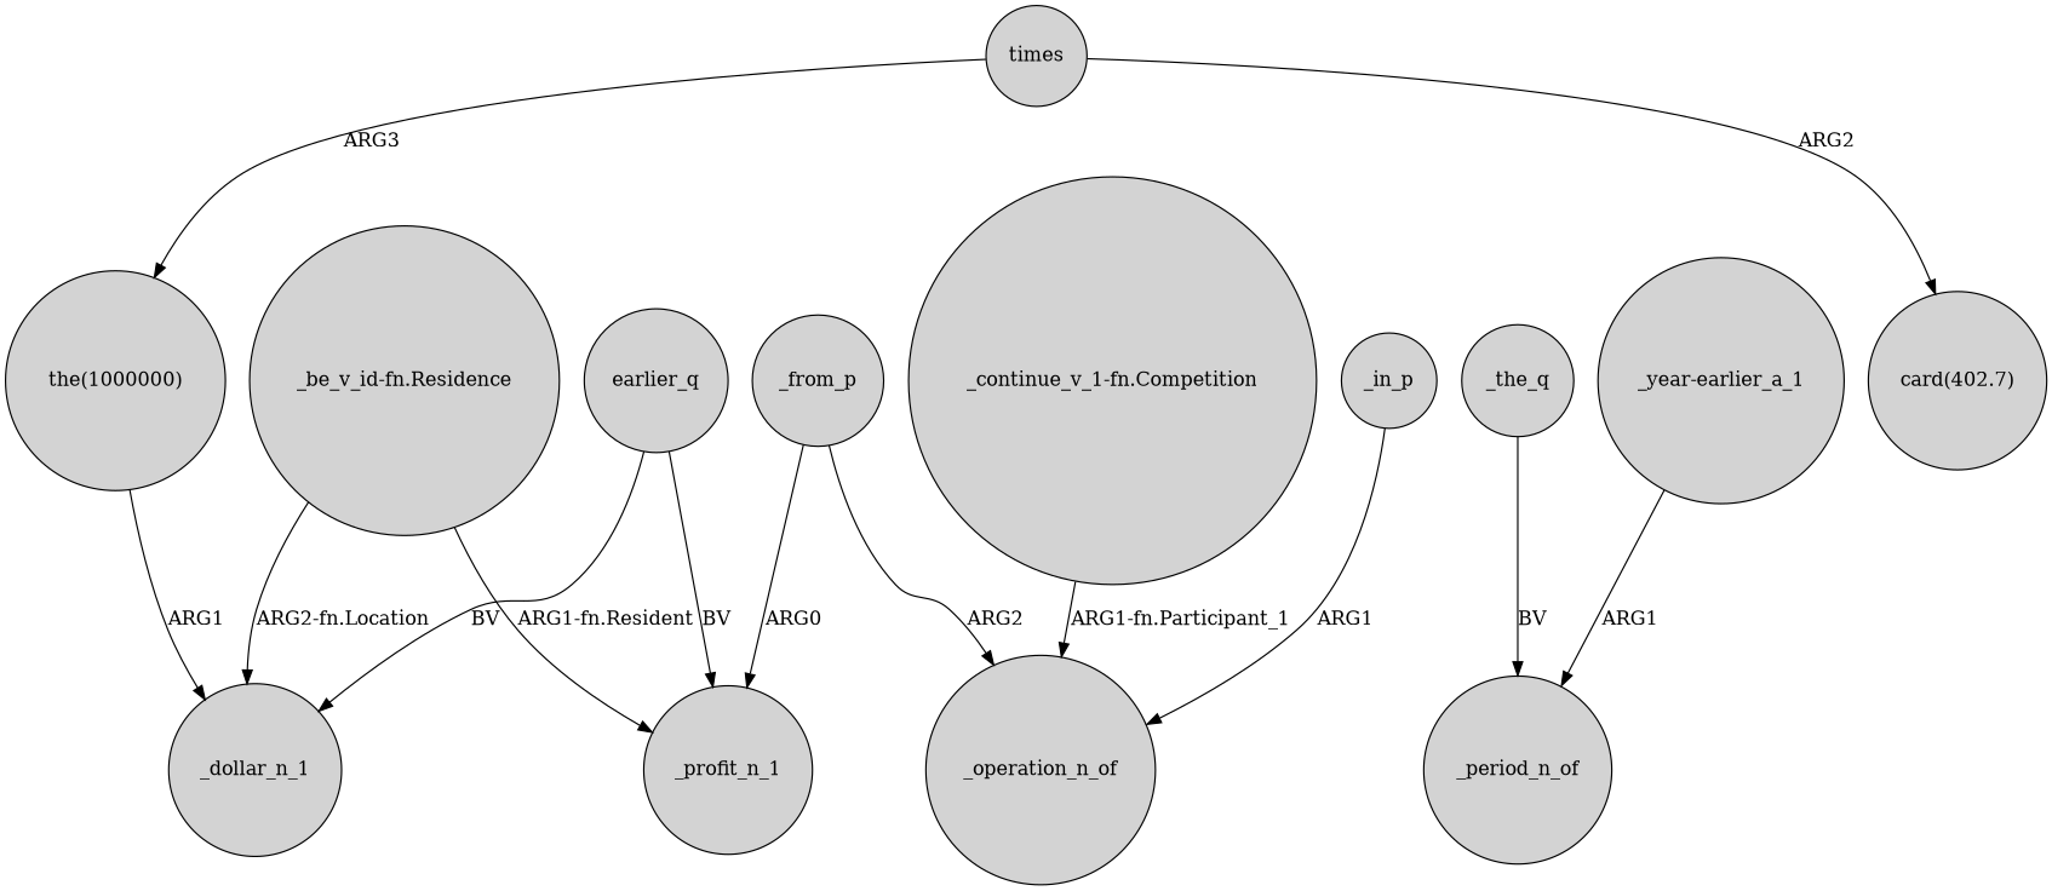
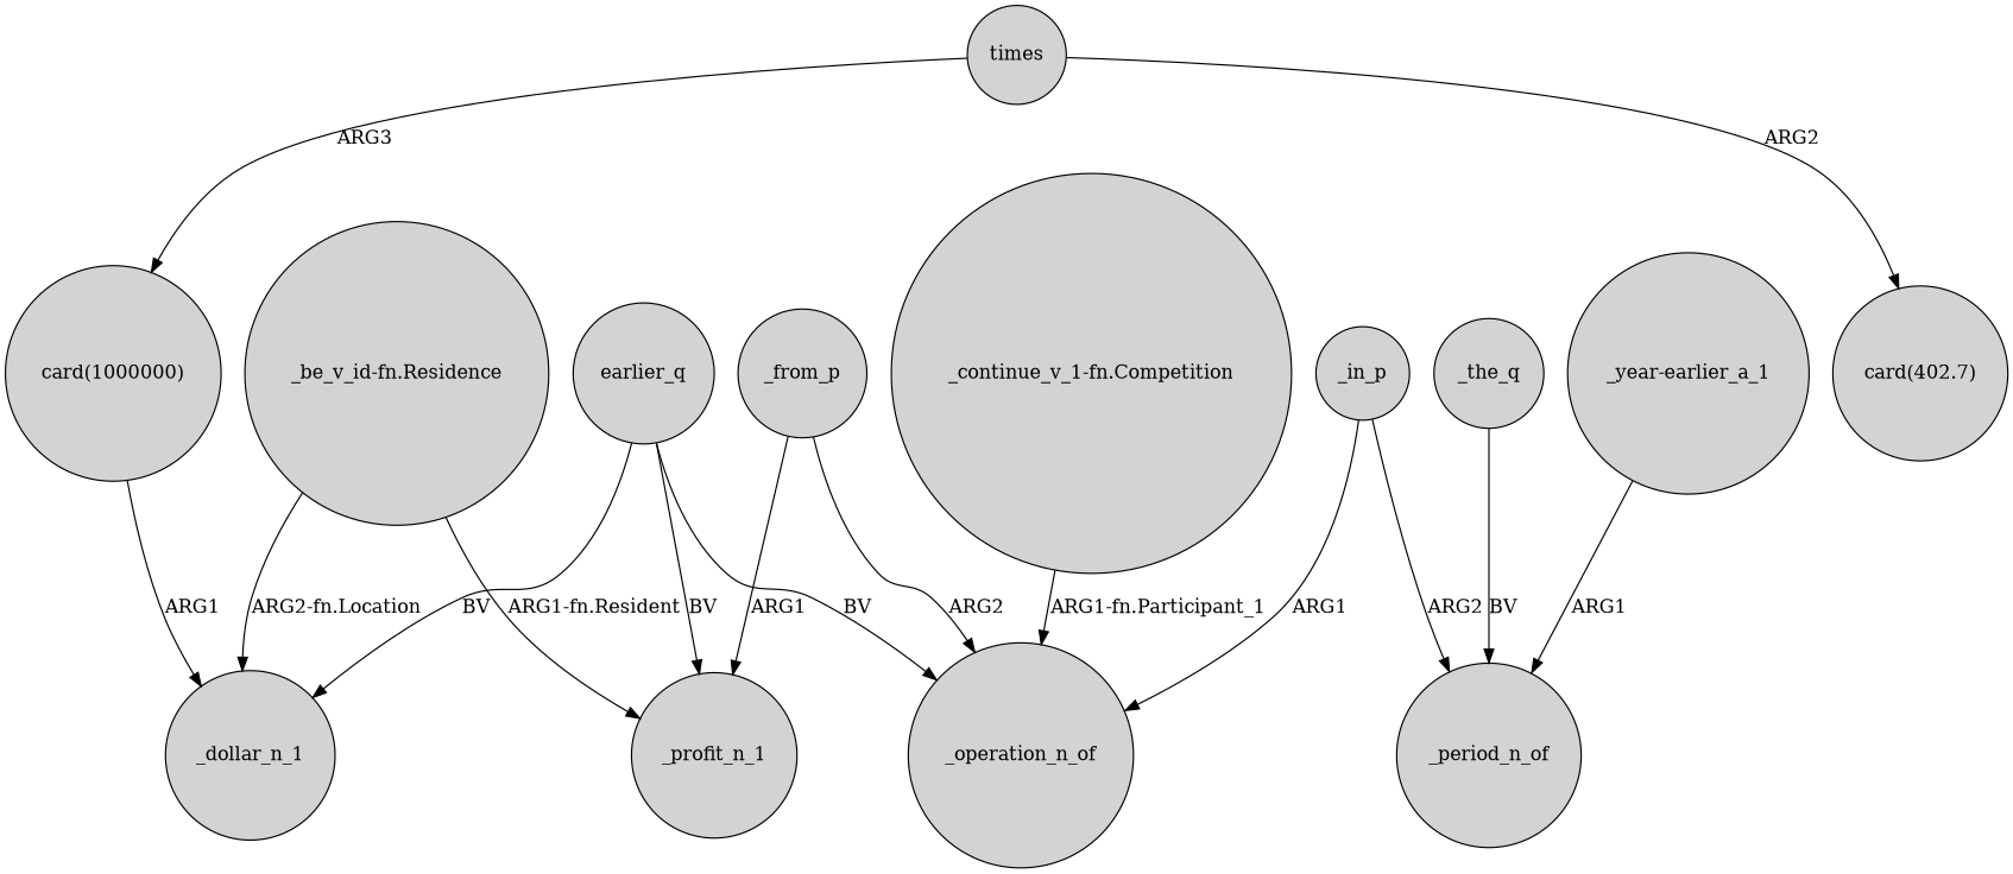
  digraph {
    node [shape=circle style=filled]
    times
-   "card(1000000)" [label="the(1000000)"]
+   "card(1000000)"
    "card(402.7)"
    _dollar_n_1
    n5 [label=earlier_q]
    _profit_n_1
    _operation_n_of
    _from_p
    _the_q
    _period_n_of
    "_be_v_id-fn.Residence"
    "_continue_v_1-fn.Competition"
    _in_p
    "_year-earlier_a_1"
    times -> "card(1000000)" [label=ARG3]
    times -> "card(402.7)" [label=ARG2]
    "card(1000000)" -> _dollar_n_1 [label=ARG1]
    n5 -> _dollar_n_1 [label=BV]
    n5 -> _profit_n_1 [label=BV]
-   _from_p -> _profit_n_1 [label=ARG0]
+   n5 -> _operation_n_of [label=BV]
+   _from_p -> _profit_n_1 [label=ARG1]
    _from_p -> _operation_n_of [label=ARG2]
    _the_q -> _period_n_of [label=BV]
    "_be_v_id-fn.Residence" -> _dollar_n_1 [label="ARG2-fn.Location"]
    "_be_v_id-fn.Residence" -> _profit_n_1 [label="ARG1-fn.Resident"]
    "_continue_v_1-fn.Competition" -> _operation_n_of [label="ARG1-fn.Participant_1"]
    _in_p -> _operation_n_of [label=ARG1]
+   _in_p -> _period_n_of [label=ARG2]
    "_year-earlier_a_1" -> _period_n_of [label=ARG1]
  }
